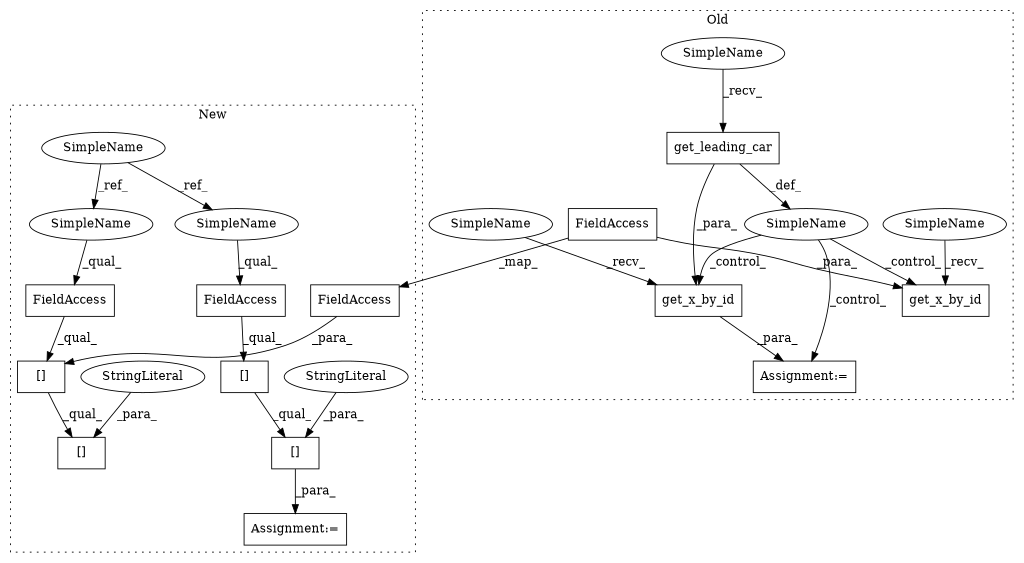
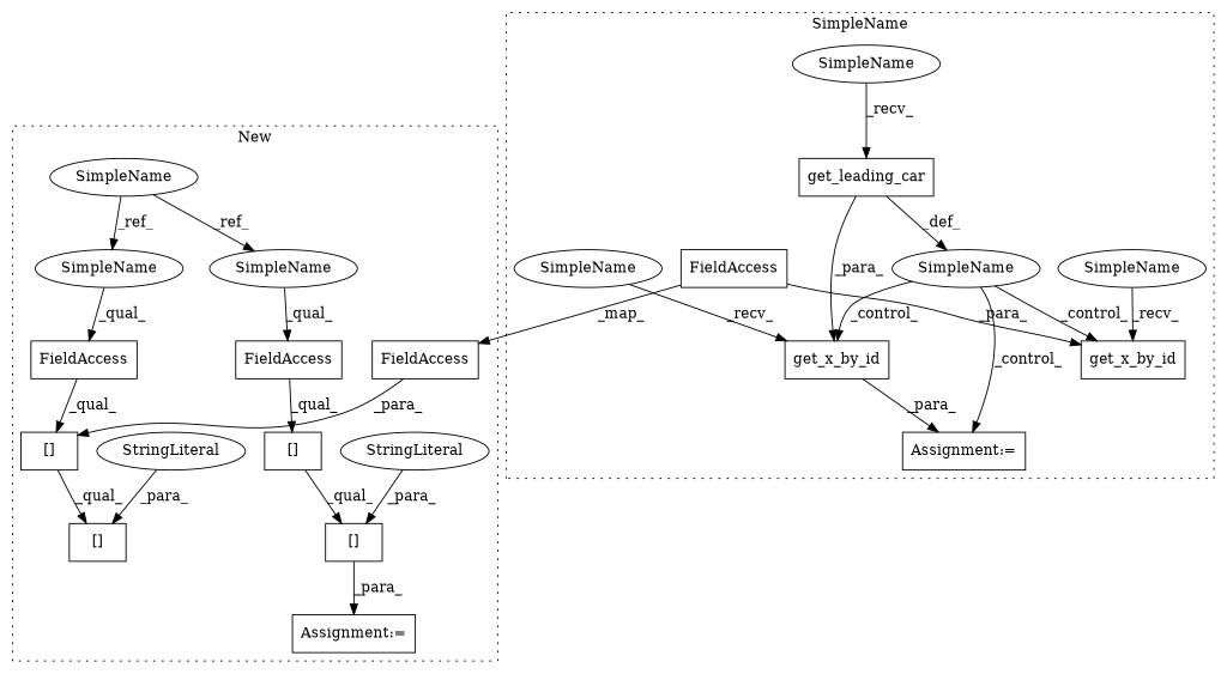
  digraph {
    node [a=42 l=3 s=2355 shape=box]
    n1 [a=32 l="16,1" label=get_leading_car s="1772,1809"]
    n2 [a=32 l="12,1" label=get_x_by_id s="1882,1901"]
    n3 [label=SimpleName shape=ellipse l="" s=""]
    n4 [a=7 l=1 label="Assignment:=" s=1877]
    n5 [a=32 l="12,1" label=get_x_by_id s="2015,2038"]
    n6 [a=22 l=11 label=FieldAccess s=2027]
    n7 [label=SimpleName s=1878 shape=ellipse]
    n8 [label=SimpleName s=2011 shape=ellipse]
    n9 [label=SimpleName s=1768 shape=ellipse]
    n10 [a=2 l="13,1" label="[]" s="2355,2375"]
    n11 [a=22 l=12 label=FieldAccess]
    n12 [a=2 l="22,1" label="[]" s="2355,2396"]
    n13 [a=45 l=19 label=StringLiteral s=2377 shape=ellipse]
    n14 [label=SimpleName s=2009 shape=ellipse]
    n15 [a=22 l=12 label=FieldAccess s=2506]
    n16 [a=2 l="13,1" label="[]" s="2506,2530"]
    n17 [a=7 l=1 label="Assignment:=" s=2354]
    n18 [a=2 l="26,1" label="[]" s="2506,2551"]
    n19 [a=45 l=19 label=StringLiteral s=2532 shape=ellipse]
    n20 [a=22 l=11 label=FieldAccess s=2519]
    n21 [label=SimpleName shape=ellipse]
    n22 [label=SimpleName s=2506 shape=ellipse]
    subgraph cluster_1 {
-     label=Old
+     label=SimpleName
      style=dotted
      n1
      n2
      n3
      n4
      n5
      n6
      n7
      n8
      n9
    }
    subgraph cluster_2 {
      label=New
      style=dotted
      n10
      n11
      n12
      n13
      n14
      n15
      n16
      n17
      n18
      n19
      n20
      n21
      n22
    }
    n1 -> n2 [label=_para_]
    n1 -> n3 [label=_def_]
    n2 -> n4 [label=_para_]
    n3 -> n2 [label=_control_]
    n3 -> n4 [label=_control_]
    n3 -> n5 [label=_control_]
    n6 -> n5 [label=_para_]
    n6 -> n20 [label=_map_]
    n7 -> n2 [label=_recv_]
    n8 -> n5 [label=_recv_]
    n9 -> n1 [label=_recv_]
    n10 -> n12 [label=_qual_]
    n11 -> n10 [label=_qual_]
    n12 -> n17 [label=_para_]
    n13 -> n12 [label=_para_]
    n14 -> n21 [label=_ref_]
    n14 -> n22 [label=_ref_]
    n15 -> n16 [label=_qual_]
    n16 -> n18 [label=_qual_]
    n19 -> n18 [label=_para_]
    n20 -> n16 [label=_para_]
    n21 -> n11 [label=_qual_]
    n22 -> n15 [label=_qual_]
  }
